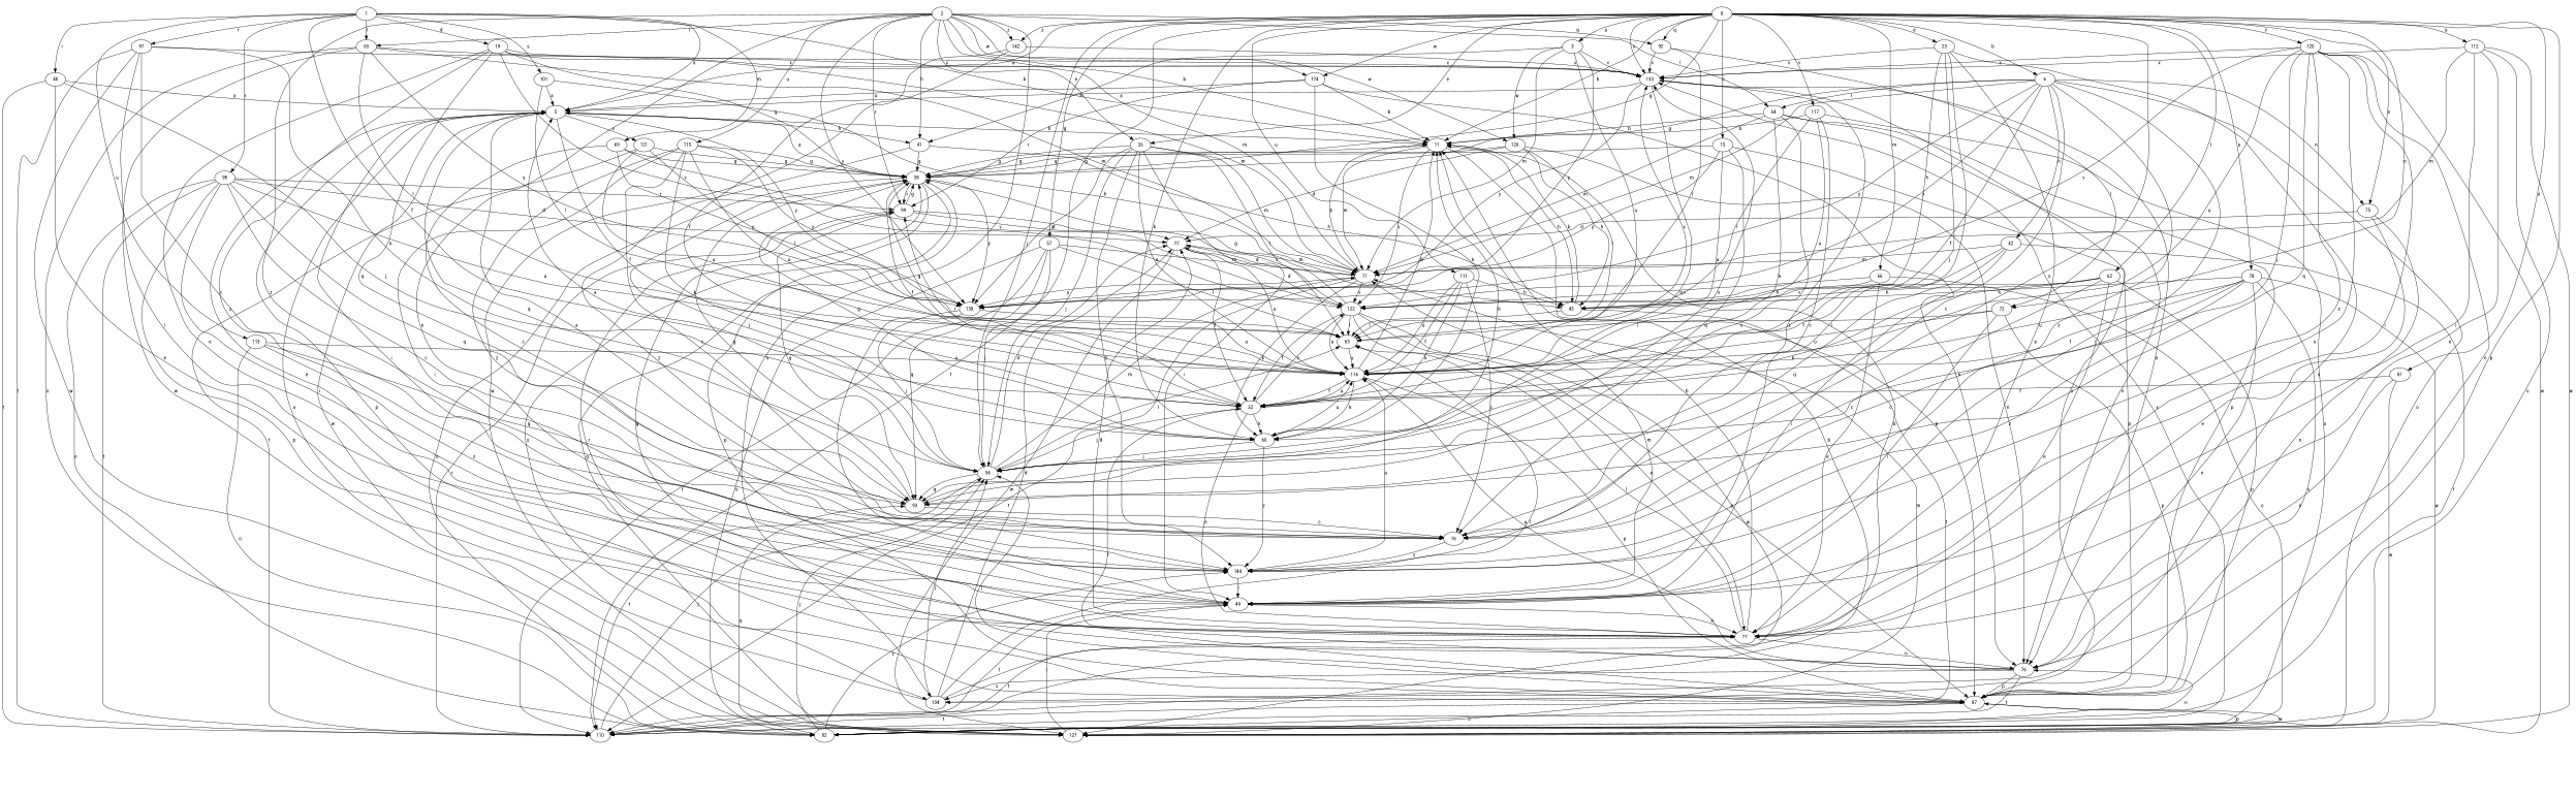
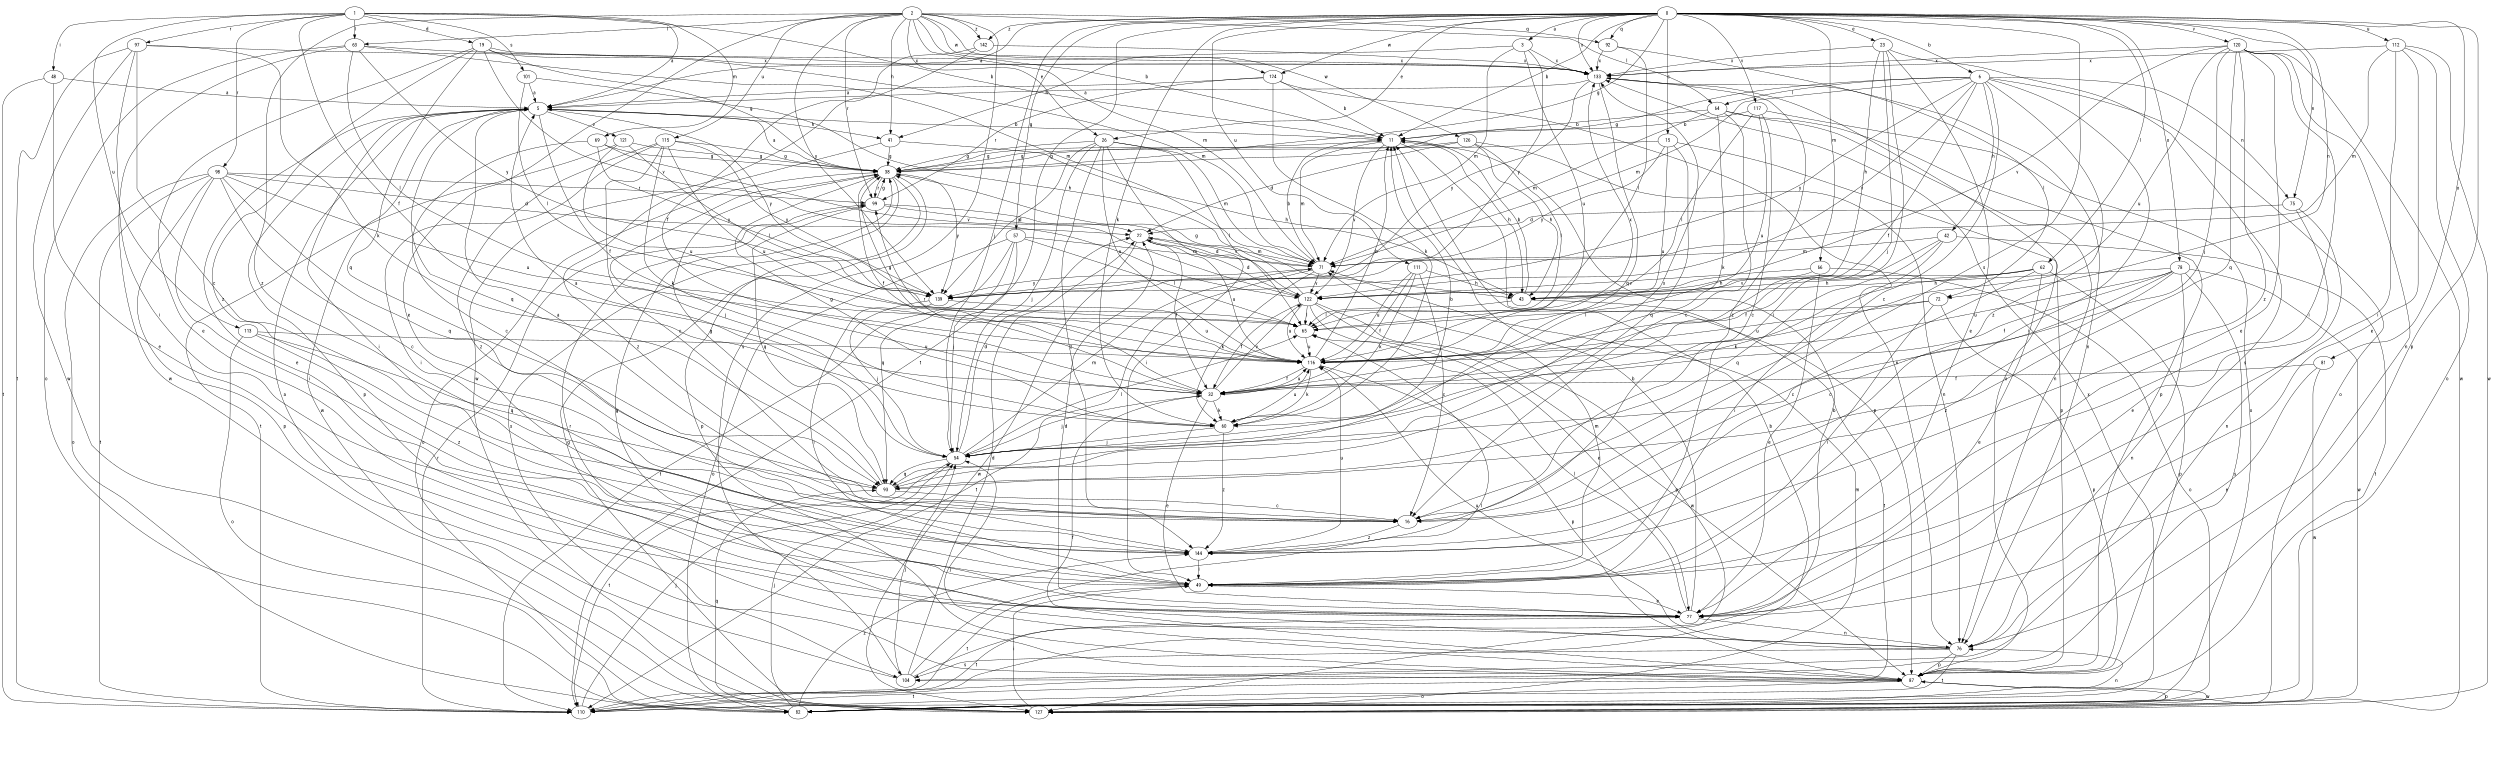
  strict digraph {
    fontname="Roboto Condensed"
    node [fontname="Roboto Condensed"]
    edge [fontname="Roboto Condensed"]
    0
    3
    5
    6
    11
    15
    16
    23
    26
    n10 [label=57]
    38
    54
    60
    62
    66
    72
    75
    78
    81
    87
    92
    110
    111
    112
    117
    120
    124
    133
    142
    41
    71
    126
    139
    116
    32
    27
    49
    93
    121
    127
    64
    144
    42
    82
    122
    43
    104
    65
    99
    22
    76
    1
    19
    48
    63
    69
    97
    98
    101
    113
    2
    115
    0 -> 3 [label=a]
    0 -> 5 [label=a]
    0 -> 6 [label=b]
    0 -> 11 [label=b]
    0 -> 15 [label=c]
    0 -> 16 [label=s]
    0 -> 23 [label=e]
    0 -> 26 [label=e]
    0 -> n10 [label=g]
    0 -> 38 [label=g]
    0 -> 54 [label=j]
    0 -> 60 [label=k]
    0 -> 62 [label=l]
    0 -> 66 [label=m]
    0 -> 72 [label=n]
    0 -> 75 [label=n]
    0 -> 78 [label=o]
    0 -> 81 [label=o]
    0 -> 87 [label=p]
    0 -> 92 [label=q]
    0 -> 110 [label=t]
    0 -> 111 [label=u]
    0 -> 112 [label=u]
    0 -> 117 [label=v]
    0 -> 120 [label=v]
    0 -> 124 [label=w]
    0 -> 133 [label=x]
    0 -> 142 [label=z]
    3 -> 133 [label=x]
    3 -> 41 [label=h]
    3 -> 71 [label=m]
-   3 -> 126 [label=w]
    3 -> 139 [label=y]
    3 -> 116 [label=u]
    5 -> 11 [label=b]
    5 -> 87 [label=p]
    5 -> 41 [label=h]
    5 -> 139 [label=y]
    5 -> 32 [label=f]
    5 -> 27 [label=e]
    5 -> 49 [label=i]
    5 -> 93 [label=q]
    5 -> 121 [label=v]
    5 -> 127 [label=w]
    6 -> 16 [label=c]
    6 -> 38 [label=g]
    6 -> 75 [label=n]
    6 -> 71 [label=m]
    6 -> 139 [label=y]
    6 -> 32 [label=f]
    6 -> 49 [label=i]
    6 -> 64 [label=l]
    6 -> 144 [label=z]
    6 -> 42 [label=h]
    6 -> 82 [label=o]
    6 -> 122 [label=v]
    11 -> 38 [label=g]
    11 -> 87 [label=p]
    11 -> 71 [label=m]
    11 -> 122 [label=v]
    11 -> 43 [label=h]
    15 -> 38 [label=g]
    15 -> 87 [label=p]
    15 -> 139 [label=y]
    15 -> 116 [label=u]
    15 -> 93 [label=q]
    16 -> 5 [label=a]
    16 -> 144 [label=z]
    23 -> 54 [label=j]
    23 -> 133 [label=x]
    23 -> 27 [label=e]
    23 -> 49 [label=i]
    23 -> 43 [label=h]
    23 -> 104 [label=s]
    26 -> 38 [label=g]
    26 -> 54 [label=j]
    26 -> 71 [label=m]
    26 -> 139 [label=y]
    26 -> 116 [label=u]
    26 -> 49 [label=i]
    26 -> 144 [label=z]
    26 -> 65 [label=l]
    n10 -> 54 [label=j]
    n10 -> 110 [label=t]
    n10 -> 71 [label=m]
    n10 -> 93 [label=q]
    n10 -> 82 [label=o]
    n10 -> 65 [label=l]
    38 -> 5 [label=a]
    38 -> 54 [label=j]
    38 -> 87 [label=p]
    38 -> 139 [label=y]
    38 -> 32 [label=f]
    38 -> 82 [label=o]
    38 -> 104 [label=s]
    38 -> 99 [label=r]
    54 -> 5 [label=a]
    54 -> 11 [label=b]
    54 -> 110 [label=t]
    54 -> 71 [label=m]
    54 -> 93 [label=q]
    54 -> 65 [label=l]
    54 -> 22 [label=d]
    60 -> 38 [label=g]
    60 -> 54 [label=j]
    60 -> 116 [label=u]
    60 -> 144 [label=z]
    62 -> 16 [label=c]
    62 -> 60 [label=k]
    62 -> 87 [label=p]
    62 -> 27 [label=e]
    62 -> 122 [label=v]
    62 -> 43 [label=h]
    66 -> 27 [label=e]
    66 -> 82 [label=o]
    66 -> 122 [label=v]
    66 -> 43 [label=h]
    72 -> 87 [label=p]
    72 -> 116 [label=u]
    72 -> 49 [label=i]
    72 -> 65 [label=l]
    75 -> 27 [label=e]
    75 -> 22 [label=d]
    75 -> 76 [label=n]
    78 -> 16 [label=c]
    78 -> 116 [label=u]
    78 -> 32 [label=f]
    78 -> 127 [label=w]
    78 -> 144 [label=z]
    78 -> 43 [label=h]
    78 -> 104 [label=s]
    78 -> 76 [label=n]
    81 -> 32 [label=f]
    81 -> 27 [label=e]
    81 -> 127 [label=w]
    87 -> 54 [label=j]
    87 -> 110 [label=t]
    87 -> 133 [label=x]
    87 -> 32 [label=f]
    87 -> 127 [label=w]
    87 -> 82 [label=o]
    92 -> 133 [label=x]
    92 -> 65 [label=l]
    92 -> 76 [label=n]
    110 -> 11 [label=b]
    110 -> 54 [label=j]
    110 -> 99 [label=r]
    111 -> 16 [label=c]
    111 -> 60 [label=k]
    111 -> 116 [label=u]
    111 -> 32 [label=f]
    111 -> 43 [label=h]
    112 -> 133 [label=x]
    112 -> 71 [label=m]
    112 -> 27 [label=e]
    112 -> 49 [label=i]
    112 -> 127 [label=w]
    112 -> 82 [label=o]
    117 -> 11 [label=b]
    117 -> 16 [label=c]
    117 -> 116 [label=u]
    117 -> 82 [label=o]
    117 -> 65 [label=l]
    120 -> 54 [label=j]
    120 -> 133 [label=x]
    120 -> 116 [label=u]
    120 -> 27 [label=e]
    120 -> 49 [label=i]
    120 -> 93 [label=q]
    120 -> 127 [label=w]
    120 -> 144 [label=z]
    120 -> 122 [label=v]
    120 -> 76 [label=n]
    124 -> 5 [label=a]
    124 -> 11 [label=b]
    124 -> 60 [label=k]
    124 -> 99 [label=r]
    124 -> 76 [label=n]
    133 -> 5 [label=a]
    133 -> 72 [label=l]
    133 -> 139 [label=y]
    133 -> 93 [label=q]
    133 -> 144 [label=z]
    142 -> 133 [label=x]
    142 -> 32 [label=f]
    142 -> 127 [label=w]
    41 -> 38 [label=g]
    41 -> 144 [label=z]
    41 -> 43 [label=h]
    71 -> 11 [label=b]
    71 -> 60 [label=k]
    71 -> 110 [label=t]
    71 -> 139 [label=y]
    71 -> 122 [label=v]
    71 -> 22 [label=d]
    126 -> 38 [label=g]
    126 -> 43 [label=h]
    126 -> 65 [label=l]
    126 -> 22 [label=d]
    126 -> 76 [label=n]
    139 -> 54 [label=j]
    139 -> 116 [label=u]
    139 -> 49 [label=i]
    116 -> 11 [label=b]
    116 -> 38 [label=g]
    116 -> 60 [label=k]
    116 -> 87 [label=p]
    116 -> 133 [label=x]
    116 -> 32 [label=f]
    32 -> 54 [label=j]
    32 -> 60 [label=k]
    32 -> 116 [label=u]
    32 -> 27 [label=e]
    32 -> 122 [label=v]
    32 -> 99 [label=r]
    27 -> 11 [label=b]
    27 -> 110 [label=t]
    27 -> 65 [label=l]
    27 -> 22 [label=d]
    27 -> 76 [label=n]
    49 -> 110 [label=t]
    49 -> 71 [label=m]
    49 -> 27 [label=e]
    93 -> 16 [label=c]
    93 -> 38 [label=g]
    93 -> 133 [label=x]
    121 -> 38 [label=g]
    121 -> 110 [label=t]
    121 -> 116 [label=u]
    121 -> 65 [label=l]
    127 -> 38 [label=g]
    127 -> 87 [label=p]
    127 -> 71 [label=m]
    127 -> 49 [label=i]
    64 -> 11 [label=b]
    64 -> 16 [label=c]
    64 -> 60 [label=k]
    64 -> 87 [label=p]
    64 -> 71 [label=m]
    64 -> 76 [label=n]
    144 -> 116 [label=u]
    144 -> 49 [label=i]
    42 -> 110 [label=t]
    42 -> 71 [label=m]
    42 -> 32 [label=f]
    42 -> 49 [label=i]
    42 -> 93 [label=q]
    82 -> 54 [label=j]
    82 -> 133 [label=x]
    82 -> 93 [label=q]
    82 -> 144 [label=z]
    82 -> 76 [label=n]
    122 -> 38 [label=g]
    122 -> 87 [label=p]
    122 -> 116 [label=u]
    122 -> 32 [label=f]
    122 -> 27 [label=e]
    122 -> 127 [label=w]
    122 -> 65 [label=l]
    122 -> 22 [label=d]
    43 -> 11 [label=b]
    43 -> 110 [label=t]
    43 -> 65 [label=l]
    104 -> 5 [label=a]
    104 -> 11 [label=b]
    104 -> 54 [label=j]
    104 -> 65 [label=l]
    104 -> 22 [label=d]
    65 -> 116 [label=u]
    99 -> 38 [label=g]
    99 -> 93 [label=q]
    99 -> 122 [label=v]
    99 -> 22 [label=d]
    22 -> 71 [label=m]
    22 -> 116 [label=u]
    22 -> 32 [label=f]
    22 -> 127 [label=w]
    76 -> 38 [label=g]
    76 -> 87 [label=p]
    76 -> 110 [label=t]
    76 -> 116 [label=u]
    76 -> 104 [label=s]
    76 -> 99 [label=r]
    1 -> 5 [label=a]
    1 -> 11 [label=b]
    1 -> 32 [label=f]
    1 -> 19 [label=d]
    1 -> 48 [label=i]
    1 -> 63 [label=l]
    1 -> 69 [label=m]
    1 -> 97 [label=r]
    1 -> 98 [label=r]
    1 -> 101 [label=s]
    1 -> 113 [label=u]
    19 -> 38 [label=g]
    19 -> 133 [label=x]
    19 -> 71 [label=m]
    19 -> 27 [label=e]
    19 -> 93 [label=q]
    19 -> 144 [label=z]
    19 -> 122 [label=v]
    48 -> 5 [label=a]
-   48 -> 54 [label=j]
    48 -> 110 [label=t]
    48 -> 27 [label=e]
    63 -> 133 [label=x]
    63 -> 71 [label=m]
    63 -> 139 [label=y]
    63 -> 127 [label=w]
    63 -> 82 [label=o]
    63 -> 65 [label=l]
    69 -> 16 [label=c]
    69 -> 38 [label=g]
    69 -> 139 [label=y]
    69 -> 122 [label=v]
    97 -> 16 [label=c]
    97 -> 60 [label=k]
    97 -> 110 [label=t]
    97 -> 133 [label=x]
    97 -> 49 [label=i]
    97 -> 127 [label=w]
    98 -> 16 [label=c]
    98 -> 87 [label=p]
    98 -> 110 [label=t]
    98 -> 116 [label=u]
    98 -> 49 [label=i]
    98 -> 93 [label=q]
    98 -> 82 [label=o]
    98 -> 99 [label=r]
    98 -> 22 [label=d]
    101 -> 5 [label=a]
    101 -> 43 [label=h]
    101 -> 65 [label=l]
    113 -> 116 [label=u]
    113 -> 93 [label=q]
    113 -> 144 [label=z]
    113 -> 82 [label=o]
    2 -> 11 [label=b]
    2 -> 26 [label=e]
    2 -> 92 [label=q]
    2 -> 124 [label=w]
    2 -> 142 [label=z]
    2 -> 41 [label=h]
    2 -> 71 [label=m]
    2 -> 126 [label=w]
    2 -> 139 [label=y]
    2 -> 27 [label=e]
    2 -> 64 [label=l]
    2 -> 144 [label=z]
    2 -> 104 [label=s]
    2 -> 99 [label=r]
    2 -> 63 [label=l]
    2 -> 115 [label=u]
    115 -> 16 [label=c]
    115 -> 38 [label=g]
    115 -> 60 [label=k]
    115 -> 139 [label=y]
    115 -> 116 [label=u]
    115 -> 49 [label=i]
    115 -> 144 [label=z]
  }
